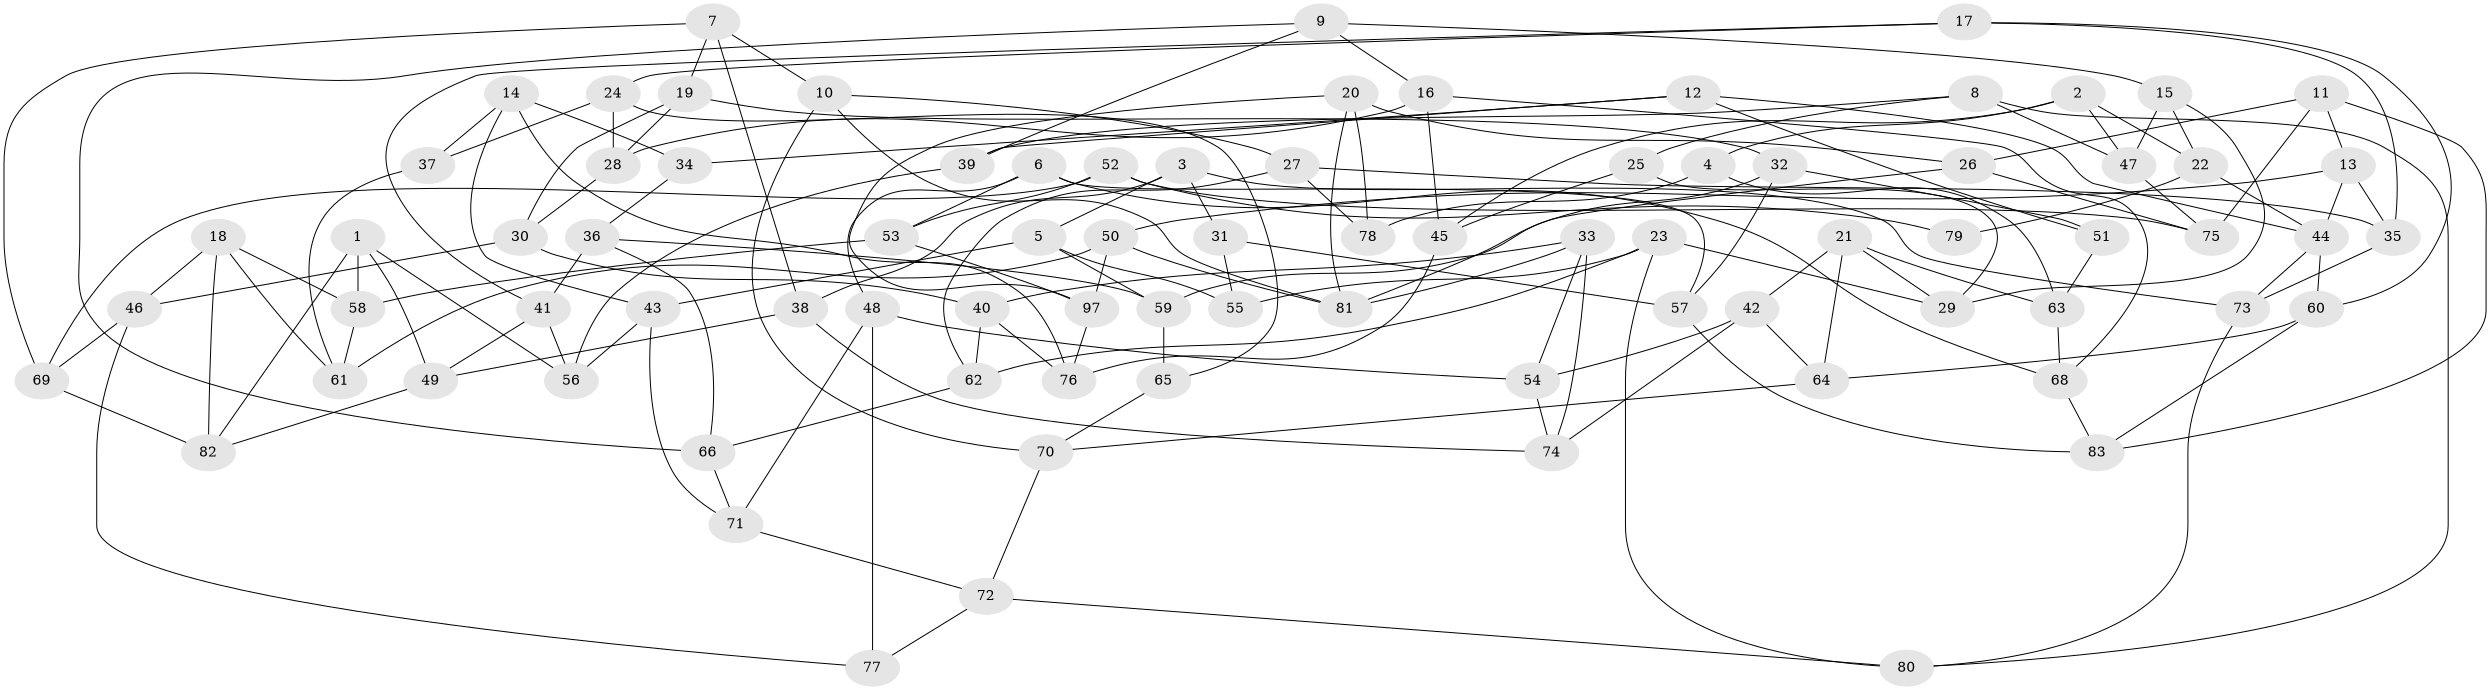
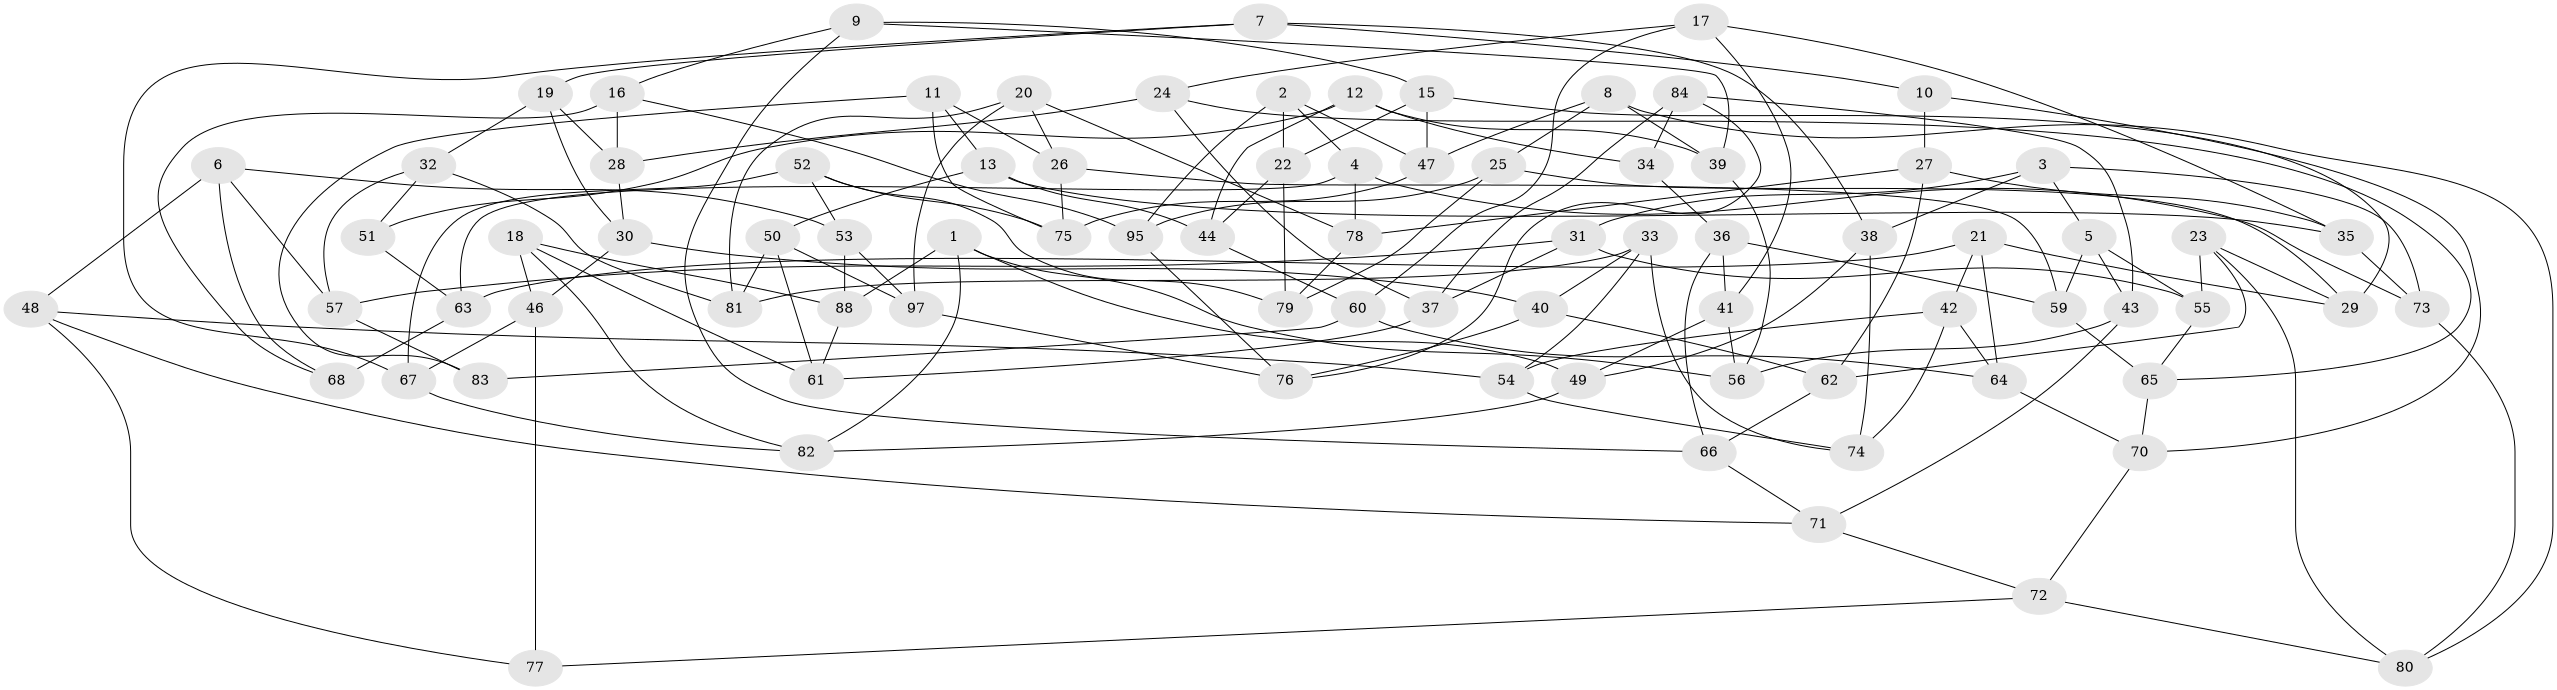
  graph {
    node [color=gray90 style=filled]
    1
    49
    56
-   58
+   58 [label=88]
    82
    61
    2
    4
    22
-   45
+   45 [label=95]
    47
    73
    63
    78
    44
    79
    76
    75
    3
    5
    31
    38
    43
    55
    59
    57
    37
    74
    80
    68
    71
    65
    6
    48
    53
    54
    77
    n38 [label=97]
    83
    7
    10
    19
-   69
+   69 [label=67]
    27
    70
    81
    28
    30
    32
    8
    25
    39
    29
    9
    15
    16
    66
    35
    62
    72
    11
    13
    26
    50
    12
    34
    51
    36
    60
-   14
+   14 [label=84]
    17
    24
    41
    64
    18
    46
    40
    20
    21
    42
    23
    33
    52
    1 -- 49
    1 -- 56
    1 -- 58
    1 -- 82
    49 -- 82
    58 -- 61
    2 -- 4
    2 -- 22
    2 -- 45
    2 -- 47
-   44 -- 73
+   4 -- 73
    4 -- 63
    4 -- 78
    22 -- 44
    22 -- 79
    45 -- 76
    47 -- 75
    73 -- 80
    63 -- 68
+   78 -- 79
    44 -- 60
    3 -- 73
    3 -- 5
    3 -- 31
    3 -- 38
    5 -- 43
    5 -- 55
    5 -- 59
    31 -- 55
    31 -- 57
+   31 -- 37
    38 -- 49
    38 -- 74
    43 -- 56
    43 -- 71
+   55 -- 65
    59 -- 65
    57 -- 83
    37 -- 61
-   68 -- 83
    71 -- 72
    65 -- 70
    6 -- 57
    6 -- 68
    6 -- 48
    6 -- 53
    48 -- 71
    48 -- 54
    48 -- 77
    53 -- 58
    53 -- n38
    54 -- 74
    n38 -- 76
    7 -- 38
    7 -- 10
    7 -- 19
    7 -- 69
    10 -- 27
    10 -- 70
-   10 -- 81
    19 -- 28
    19 -- 30
    19 -- 32
    69 -- 82
    27 -- 78
    27 -- 35
    27 -- 62
    70 -- 72
    28 -- 30
    30 -- 46
    30 -- 40
    32 -- 57
    32 -- 81
    32 -- 51
    8 -- 47
    8 -- 80
    8 -- 25
    8 -- 39
    25 -- 45
+   25 -- 79
    25 -- 29
    39 -- 56
    9 -- 39
    9 -- 15
    9 -- 16
    9 -- 66
    15 -- 22
    15 -- 47
    15 -- 29
    16 -- 45
    16 -- 68
    16 -- 28
    66 -- 71
    35 -- 73
    62 -- 66
    72 -- 80
    72 -- 77
    11 -- 75
    11 -- 83
    11 -- 13
    11 -- 26
    13 -- 44
    13 -- 35
    13 -- 50
    26 -- 75
    26 -- 59
    50 -- 61
    50 -- n38
    50 -- 81
    12 -- 44
    12 -- 39
    12 -- 34
    12 -- 51
    34 -- 36
    51 -- 63
    36 -- 59
    36 -- 66
    36 -- 41
    60 -- 83
    60 -- 64
    14 -- 76
    14 -- 43
    14 -- 37
    14 -- 34
    17 -- 35
    17 -- 60
    17 -- 24
    17 -- 41
    24 -- 37
    24 -- 65
    24 -- 28
    41 -- 49
    41 -- 56
    64 -- 70
    18 -- 58
    18 -- 82
    18 -- 61
    18 -- 46
    46 -- 77
    46 -- 69
    40 -- 76
    40 -- 62
    20 -- 78
    20 -- n38
    20 -- 81
    20 -- 26
    21 -- 63
    21 -- 29
    21 -- 64
    21 -- 42
    42 -- 74
    42 -- 54
    42 -- 64
    23 -- 55
    23 -- 80
    23 -- 29
    23 -- 62
    33 -- 74
    33 -- 54
    33 -- 81
    33 -- 40
    52 -- 79
    52 -- 75
    52 -- 53
    52 -- 69
  }
